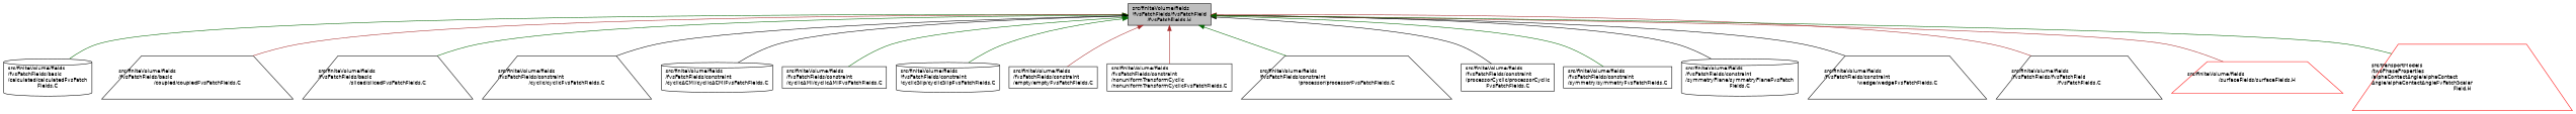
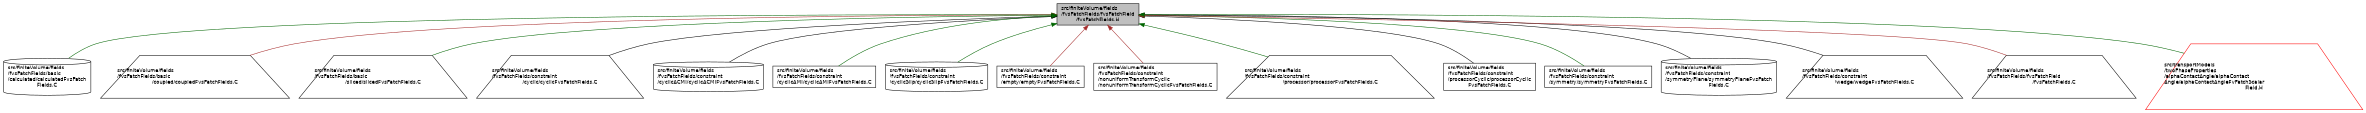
  digraph {
    node [color=black fontname=Helvetica fontsize=10 shape=trapezium]
    edge [color=darkgreen dir=back fontname=Helvetica fontsize=10 labelfontname=Helvetica labelfontsize=10 style=solid]
    n1 [fillcolor=grey75 fontcolor=black height=0.2 label="src/finiteVolume/fields\l/fvsPatchFields/fvsPatchField\l/fvsPatchFields.H" shape=box style=filled width=0.4]
    n2 [height=0.2 label="src/finiteVolume/fields\l/fvsPatchFields/basic\l/calculated/calculatedFvsPatch\lFields.C" shape=cylinder width=0.4]
    n3 [height=0.2 label="src/finiteVolume/fields\l/fvsPatchFields/basic\l/coupled/coupledFvsPatchFields.C" width=0.4]
    n4 [height=0.2 label="src/finiteVolume/fields\l/fvsPatchFields/basic\l/sliced/slicedFvsPatchFields.C" width=0.4]
    n5 [height=0.2 label="src/finiteVolume/fields\l/fvsPatchFields/constraint\l/cyclic/cyclicFvsPatchFields.C" width=0.4]
    n6 [height=0.2 label="src/finiteVolume/fields\l/fvsPatchFields/constraint\l/cyclicACMI/cyclicACMIFvsPatchFields.C" shape=cylinder width=0.4]
    n7 [height=0.2 label="src/finiteVolume/fields\l/fvsPatchFields/constraint\l/cyclicAMI/cyclicAMIFvsPatchFields.C" shape=box width=0.4]
    n8 [height=0.2 label="src/finiteVolume/fields\l/fvsPatchFields/constraint\l/cyclicSlip/cyclicSlipFvsPatchFields.C" shape=cylinder width=0.4]
    n9 [height=0.2 label="src/finiteVolume/fields\l/fvsPatchFields/constraint\l/empty/emptyFvsPatchFields.C" shape=box width=0.4]
    n10 [height=0.2 label="src/finiteVolume/fields\l/fvsPatchFields/constraint\l/nonuniformTransformCyclic\l/nonuniformTransformCyclicFvsPatchFields.C" shape=box width=0.4]
    n11 [height=0.2 label="src/finiteVolume/fields\l/fvsPatchFields/constraint\l/processor/processorFvsPatchFields.C" width=0.4]
    n12 [height=0.2 label="src/finiteVolume/fields\l/fvsPatchFields/constraint\l/processorCyclic/processorCyclic\lFvsPatchFields.C" shape=box width=0.4]
    n13 [height=0.2 label="src/finiteVolume/fields\l/fvsPatchFields/constraint\l/symmetry/symmetryFvsPatchFields.C" shape=box width=0.4]
    n14 [height=0.2 label="src/finiteVolume/fields\l/fvsPatchFields/constraint\l/symmetryPlane/symmetryPlaneFvsPatch\lFields.C" shape=cylinder width=0.4]
    n15 [height=0.2 label="src/finiteVolume/fields\l/fvsPatchFields/constraint\l/wedge/wedgeFvsPatchFields.C" width=0.4]
    n16 [height=0.2 label="src/finiteVolume/fields\l/fvsPatchFields/fvsPatchField\l/fvsPatchFields.C" width=0.4]
-   n17 [color=red height=0.2 label="src/finiteVolume/fields\l/surfaceFields/surfaceFields.H" width=0.4]
    n18 [color=red height=0.2 label="src/transportModels\l/twoPhaseProperties\l/alphaContactAngle/alphaContact\lAngle/alphaContactAngleFvPatchScalar\lField.H" width=0.4]
    n1 -> n2
    n1 -> n3 [color=brown]
    n1 -> n4
    n1 -> n5 [color=black]
    n1 -> n6 [color=black]
    n1 -> n7
    n1 -> n8
    n1 -> n9 [color=brown]
    n1 -> n10 [color=brown]
    n1 -> n11
    n1 -> n12 [color=black]
    n1 -> n13
    n1 -> n14 [color=black]
    n1 -> n15 [color=black]
    n1 -> n16 [color=brown]
-   n1 -> n17 [color=brown]
    n1 -> n18
  }
